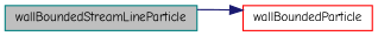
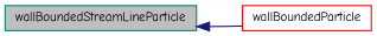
  digraph {
    rankdir=LR
    fontname="Comic Neue"
    node [fontname="Comic Neue" fontsize=10 shape=record]
    n1 [color=teal fillcolor=grey75 fontcolor=black height=0.2 label=wallBoundedStreamLineParticle style=filled width=0.4]
    n2 [color=red height=0.2 label=wallBoundedParticle width=0.4]
-   n2 -> n1 [color=midnightblue dir=back fontname="Comic Neue" fontsize=10 labelfontname=FreeSans labelfontsize=10 style=solid]
+   n1 -> n2 [color=midnightblue dir=back fontname="Comic Neue" fontsize=10 labelfontname=FreeSans labelfontsize=10 style=solid]
  }
